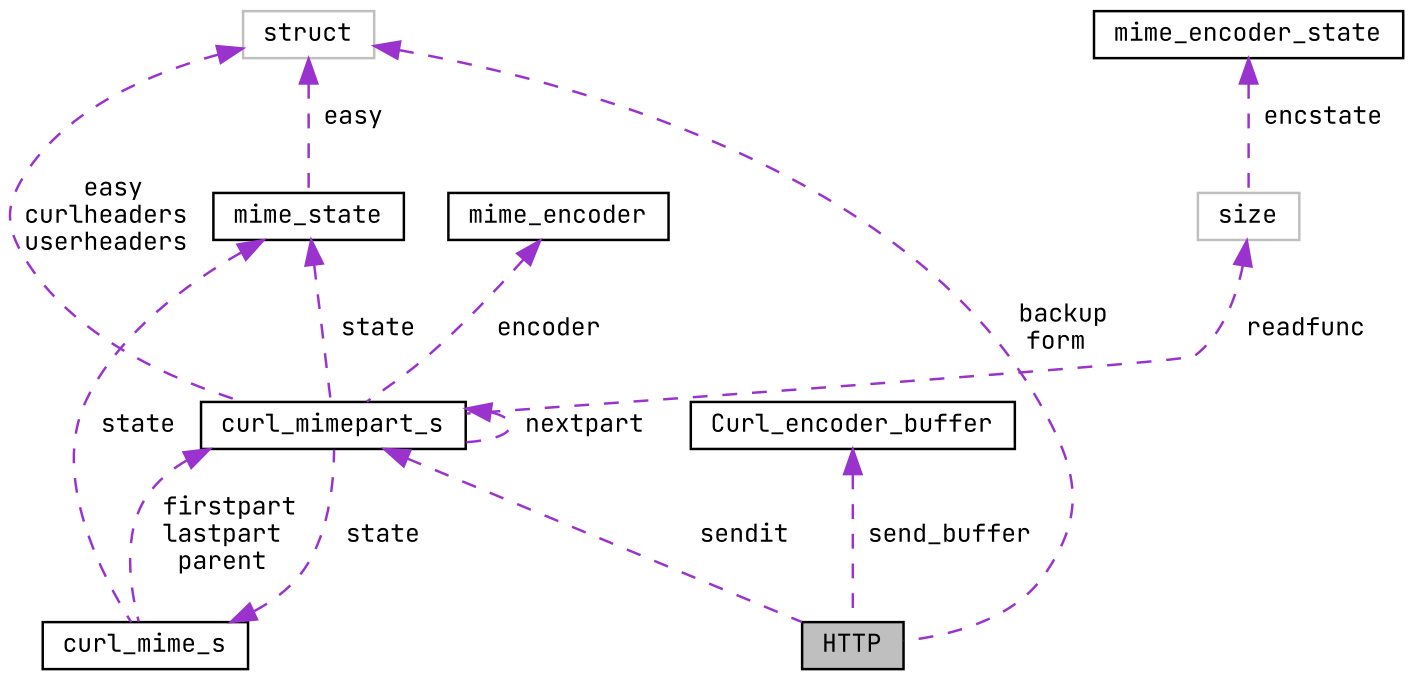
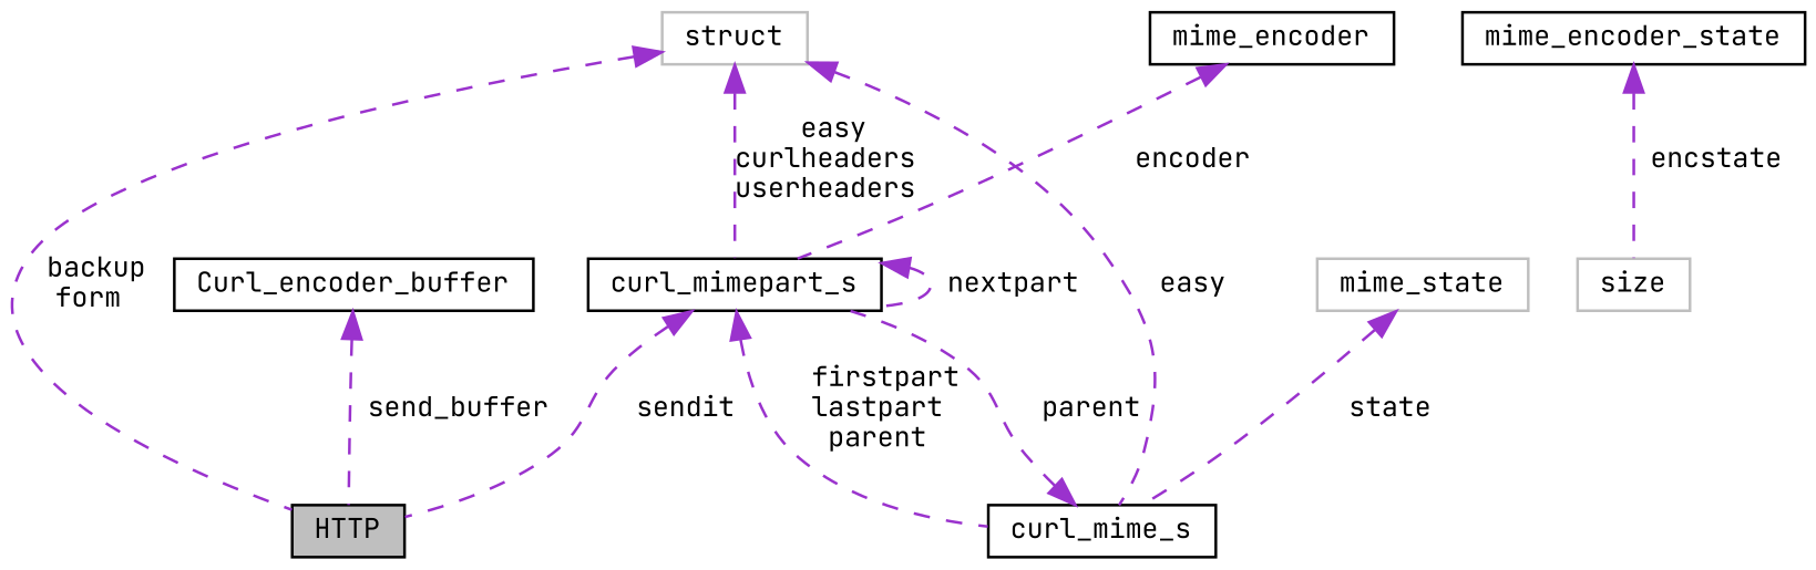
  digraph {
    fontname="JetBrains Mono"
    node [color=black fillcolor=white fontname="JetBrains Mono" fontsize=10 shape=record style=filled]
    edge [color=darkorchid3 dir=back fontname="JetBrains Mono" fontsize=10 labelfontname=Helvetica labelfontsize=10 style=dashed]
    n1 [fillcolor=grey75 fontcolor=black height=0.2 label=HTTP width=0.4]
    n2 [color=grey75 height=0.2 label=struct width=0.4]
    n3 [height=0.2 label=curl_mimepart_s width=0.4]
    n4 [height=0.2 label=curl_mime_s width=0.4]
    n5 [height=0.2 label=Curl_encoder_buffer width=0.4]
    n6 [color=grey75 height=0.2 label=size width=0.4]
    n7 [height=0.2 label=mime_encoder_state width=0.4]
-   n8 [height=0.2 label=mime_state width=0.4]
+   n8 [color=grey75 height=0.2 label=mime_state width=0.4]
    n9 [height=0.2 label=mime_encoder width=0.4]
    n2 -> n1 [label=" backup\nform"]
    n2 -> n3 [label=" easy\ncurlheaders\nuserheaders"]
-   n2 -> n8 [label=" easy"]
+   n2 -> n4 [label=" easy"]
    n3 -> n1 [label=" sendit"]
    n3 -> n3 [label=" nextpart"]
    n3 -> n4 [label=" firstpart\nlastpart\nparent"]
-   n4 -> n3 [label=" state"]
+   n4 -> n3 [label=" parent"]
    n5 -> n1 [label=" send_buffer"]
-   n6 -> n3 [label=" readfunc"]
    n7 -> n6 [label=" encstate"]
-   n8 -> n3 [label=" state"]
    n8 -> n4 [label=" state"]
    n9 -> n3 [label=" encoder"]
  }
